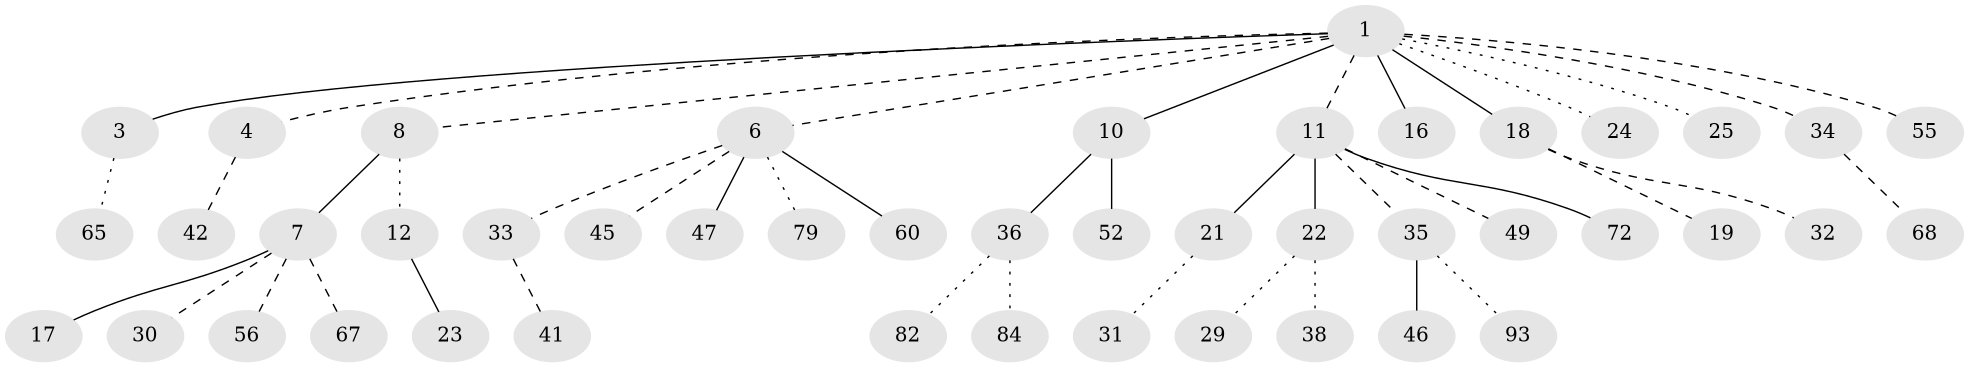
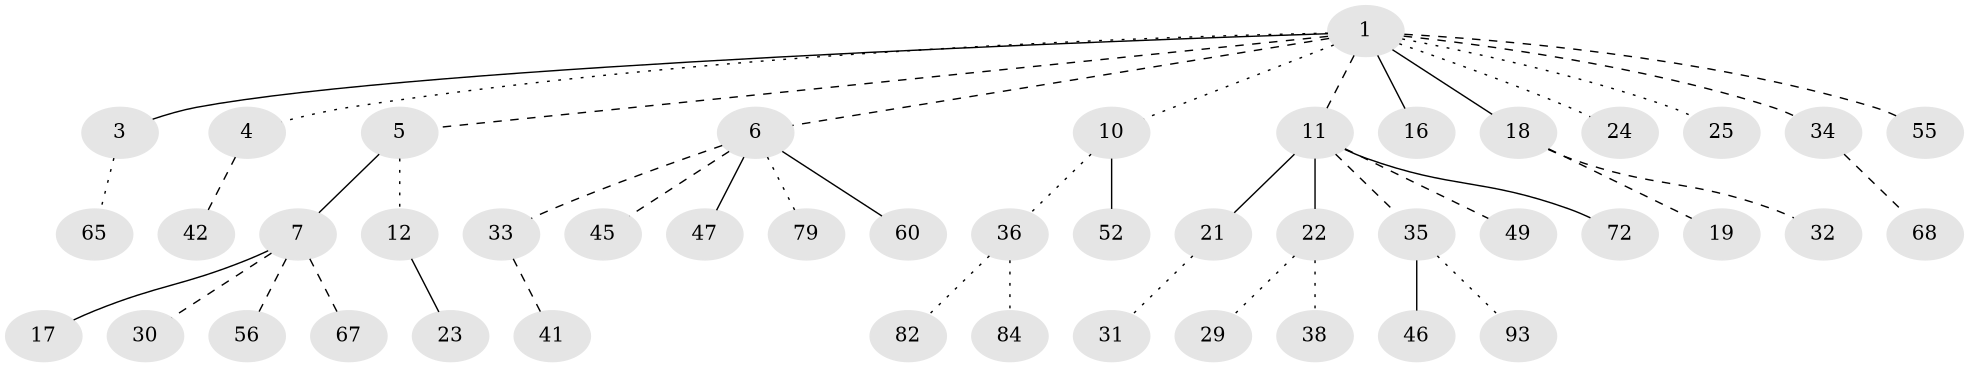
  graph {
    node [color=gray90 style=filled]
    edge [style=dashed]
    1 [super="+2"]
    3
    4
-   5 [super="+28" label=8]
+   5 [super="+28"]
    6 [super="+61+8+43"]
    10 [super="+14"]
    11 [super="+13+20"]
    16
    18
    24 [super="+53"]
    25
    34
    55 [super="+69"]
    65
    42
    7 [super="+48+9"]
    12
    33
    45
    47
    n21 [label=79]
    60 [super="+70"]
    36
    52
    21 [super="+39"]
    22 [super="+27"]
    35
    49 [super="+89+76"]
    72
    19 [super="+54"]
    32
    68 [super="+74"]
    17 [super="+44"]
    30 [super="+57"]
    56
    67
    23 [super="+85+37"]
    41
    82 [super="+88"]
    84
    31 [super="+87+62"]
    29 [super="+77+92"]
    38 [super="+80+40+50"]
    46
    93
    1 -- 3 [style=solid]
-   1 -- 4
+   1 -- 4 [style=dotted]
    1 -- 5
    1 -- 6
-   1 -- 10 [style=solid]
+   1 -- 10 [style=dotted]
    1 -- 11
    1 -- 16 [style=solid]
    1 -- 18 [style=solid]
    1 -- 24 [style=dotted]
    1 -- 25 [style=dotted]
    1 -- 34
    1 -- 55
    3 -- 65 [style=dotted]
    4 -- 42
    5 -- 7 [style=solid]
    5 -- 12 [style=dotted]
    6 -- 33
    6 -- 45
    6 -- 47 [style=solid]
    6 -- n21 [style=dotted]
    6 -- 60 [style=solid]
-   10 -- 36 [style=solid]
+   10 -- 36 [style=dotted]
    10 -- 52 [style=solid]
    11 -- 21 [style=solid]
    11 -- 22 [style=solid]
    11 -- 35
    11 -- 49
    11 -- 72 [style=solid]
    18 -- 19
    18 -- 32
    34 -- 68
    7 -- 17 [style=solid]
    7 -- 30
    7 -- 56
    7 -- 67
    12 -- 23 [style=solid]
    33 -- 41
    36 -- 82 [style=dotted]
    36 -- 84 [style=dotted]
    21 -- 31 [style=dotted]
    22 -- 29 [style=dotted]
    22 -- 38 [style=dotted]
    35 -- 46 [style=solid]
    35 -- 93 [style=dotted]
  }
